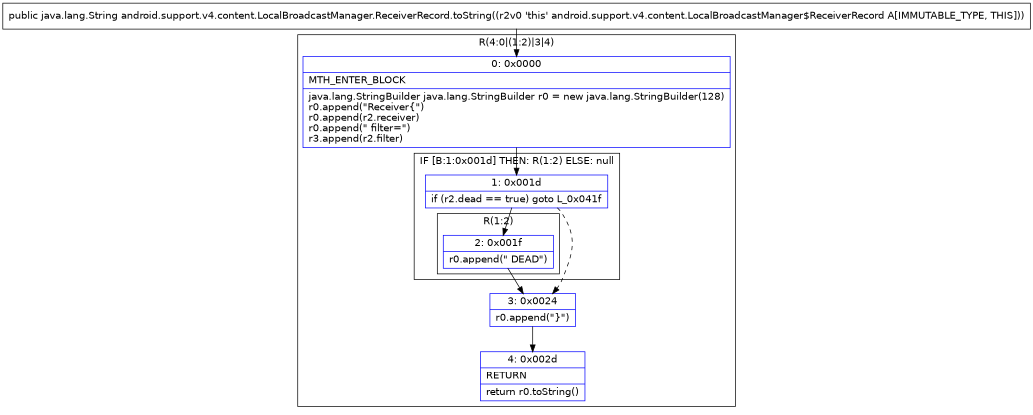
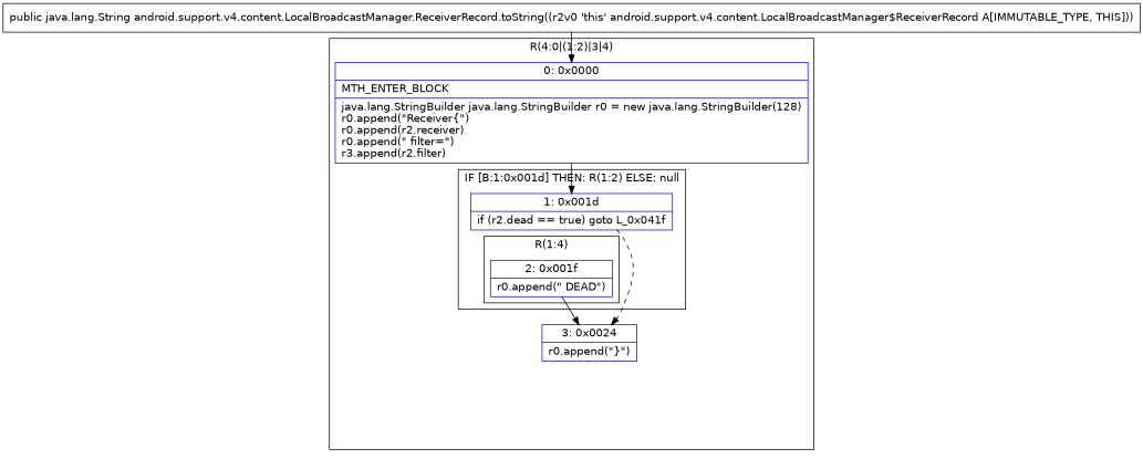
  digraph {
    fontname="DejaVu Sans"
    node [color=blue fontname="DejaVu Sans" shape=record]
    edge [fontname="DejaVu Sans"]
    n1 [label="{2\:\ 0x001f|r0.append(\" DEAD\")\l}"]
    n2 [label="{1\:\ 0x001d|if (r2.dead == true) goto L_0x041f\l}"]
    n3 [label="{0\:\ 0x0000|MTH_ENTER_BLOCK\l|java.lang.StringBuilder java.lang.StringBuilder r0 = new java.lang.StringBuilder(128)\lr0.append(\"Receiver\{\")\lr0.append(r2.receiver)\lr0.append(\" filter=\")\lr3.append(r2.filter)\l}"]
    n4 [label="{3\:\ 0x0024|r0.append(\"\}\")\l}"]
-   n5 [label="{4\:\ 0x002d|RETURN\l|return r0.toString()\l}"]
    n6 [label="{public java.lang.String android.support.v4.content.LocalBroadcastManager.ReceiverRecord.toString((r2v0 'this' android.support.v4.content.LocalBroadcastManager$ReceiverRecord A[IMMUTABLE_TYPE, THIS])) }" color=""]
    subgraph cluster_1 {
      label="R(4:0|(1:2)|3|4)"
      n3
      n4
-     n5
      subgraph cluster_2 {
        label="IF [B:1:0x001d] THEN: R(1:2) ELSE: null"
        n2
        subgraph cluster_3 {
-         label="R(1:2)"
+         label="R(1:4)"
          n1
        }
      }
    }
    n1 -> n4
-   n2 -> n1
    n2 -> n4 [style=dashed]
    n3 -> n2
-   n4 -> n5
    n6 -> n3
  }
